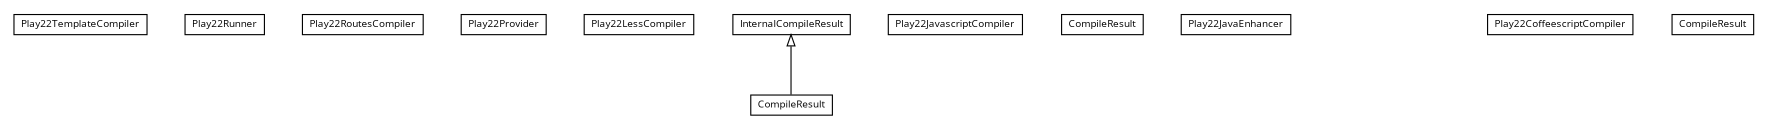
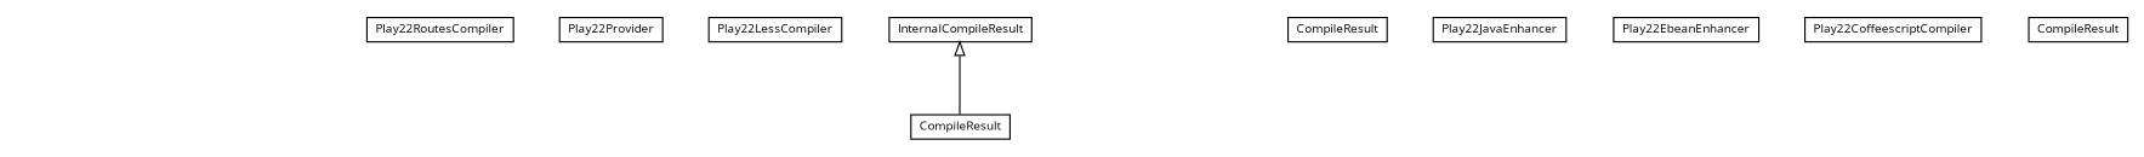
  digraph {
    nodesep=0.25
    ranksep=0.5
    fontname="Open Sans"
    node [fontcolor=black fontname="Open Sans" fontsize=9.0 shape=plaintext]
-   n1 [label=<<table title="com.google.code.play2.provider.play22.Play22TemplateCompiler" border="0" cellborder="1" cellspacing="0" cellpadding="2" port="p" href="./Play22TemplateCompiler.html"> 		<tr><td><table border="0" cellspacing="0" cellpadding="1"> <tr><td align="center" balign="center"> Play22TemplateCompiler </td></tr> 		</table></td></tr> 		</table>>]
-   n2 [label=<<table title="com.google.code.play2.provider.play22.Play22Runner" border="0" cellborder="1" cellspacing="0" cellpadding="2" port="p" href="./Play22Runner.html"> 		<tr><td><table border="0" cellspacing="0" cellpadding="1"> <tr><td align="center" balign="center"> Play22Runner </td></tr> 		</table></td></tr> 		</table>>]
    n3 [label=<<table title="com.google.code.play2.provider.play22.Play22RoutesCompiler" border="0" cellborder="1" cellspacing="0" cellpadding="2" port="p" href="./Play22RoutesCompiler.html"> 		<tr><td><table border="0" cellspacing="0" cellpadding="1"> <tr><td align="center" balign="center"> Play22RoutesCompiler </td></tr> 		</table></td></tr> 		</table>>]
    n4 [label=<<table title="com.google.code.play2.provider.play22.Play22Provider" border="0" cellborder="1" cellspacing="0" cellpadding="2" port="p" href="./Play22Provider.html"> 		<tr><td><table border="0" cellspacing="0" cellpadding="1"> <tr><td align="center" balign="center"> Play22Provider </td></tr> 		</table></td></tr> 		</table>>]
    n5 [label=<<table title="com.google.code.play2.provider.play22.Play22LessCompiler" border="0" cellborder="1" cellspacing="0" cellpadding="2" port="p" href="./Play22LessCompiler.html"> 		<tr><td><table border="0" cellspacing="0" cellpadding="1"> <tr><td align="center" balign="center"> Play22LessCompiler </td></tr> 		</table></td></tr> 		</table>>]
    n6 [label=<<table title="com.google.code.play2.provider.play22.Play22LessCompiler.CompileResult" border="0" cellborder="1" cellspacing="0" cellpadding="2" port="p" href="./Play22LessCompiler.CompileResult.html"> 		<tr><td><table border="0" cellspacing="0" cellpadding="1"> <tr><td align="center" balign="center"> CompileResult </td></tr> 		</table></td></tr> 		</table>>]
-   n7 [label=<<table title="com.google.code.play2.provider.play22.Play22JavascriptCompiler" border="0" cellborder="1" cellspacing="0" cellpadding="2" port="p" href="./Play22JavascriptCompiler.html"> 		<tr><td><table border="0" cellspacing="0" cellpadding="1"> <tr><td align="center" balign="center"> Play22JavascriptCompiler </td></tr> 		</table></td></tr> 		</table>>]
    n8 [label=<<table title="com.google.code.play2.provider.play22.Play22JavascriptCompiler.CompileResult" border="0" cellborder="1" cellspacing="0" cellpadding="2" port="p" href="./Play22JavascriptCompiler.CompileResult.html"> 		<tr><td><table border="0" cellspacing="0" cellpadding="1"> <tr><td align="center" balign="center"> CompileResult </td></tr> 		</table></td></tr> 		</table>>]
    n9 [label=<<table title="com.google.code.play2.provider.play22.Play22JavaEnhancer" border="0" cellborder="1" cellspacing="0" cellpadding="2" port="p" href="./Play22JavaEnhancer.html"> 		<tr><td><table border="0" cellspacing="0" cellpadding="1"> <tr><td align="center" balign="center"> Play22JavaEnhancer </td></tr> 		</table></td></tr> 		</table>>]
+   n10 [label=<<table title="com.google.code.play2.provider.play22.Play22EbeanEnhancer" border="0" cellborder="1" cellspacing="0" cellpadding="2" port="p" href="./Play22EbeanEnhancer.html"> 		<tr><td><table border="0" cellspacing="0" cellpadding="1"> <tr><td align="center" balign="center"> Play22EbeanEnhancer </td></tr> 		</table></td></tr> 		</table>>]
    n11 [label=<<table title="com.google.code.play2.provider.play22.Play22CoffeescriptCompiler" border="0" cellborder="1" cellspacing="0" cellpadding="2" port="p" href="./Play22CoffeescriptCompiler.html"> 		<tr><td><table border="0" cellspacing="0" cellpadding="1"> <tr><td align="center" balign="center"> Play22CoffeescriptCompiler </td></tr> 		</table></td></tr> 		</table>>]
    n12 [label=<<table title="com.google.code.play2.provider.play22.Play22CoffeescriptCompiler.CompileResult" border="0" cellborder="1" cellspacing="0" cellpadding="2" port="p" href="./Play22CoffeescriptCompiler.CompileResult.html"> 		<tr><td><table border="0" cellspacing="0" cellpadding="1"> <tr><td align="center" balign="center"> CompileResult </td></tr> 		</table></td></tr> 		</table>>]
    n13 [label=<<table title="com.google.code.play2.provider.play22.Play22LessCompiler.InternalCompileResult" border="0" cellborder="1" cellspacing="0" cellpadding="2" port="p" href="http://java.sun.com/j2se/1.4.2/docs/api/com/google/code/play2/provider/play22/Play22LessCompiler/InternalCompileResult.html"> 		<tr><td><table border="0" cellspacing="0" cellpadding="1"> <tr><td align="center" balign="center"> InternalCompileResult </td></tr> 		</table></td></tr> 		</table>>]
    n13 -> n6 [arrowtail=empty dir=back fontname="Open Sans" fontsize=10 headport=p labelfontname=arial labelfontsize=10 tailport=p]
  }
